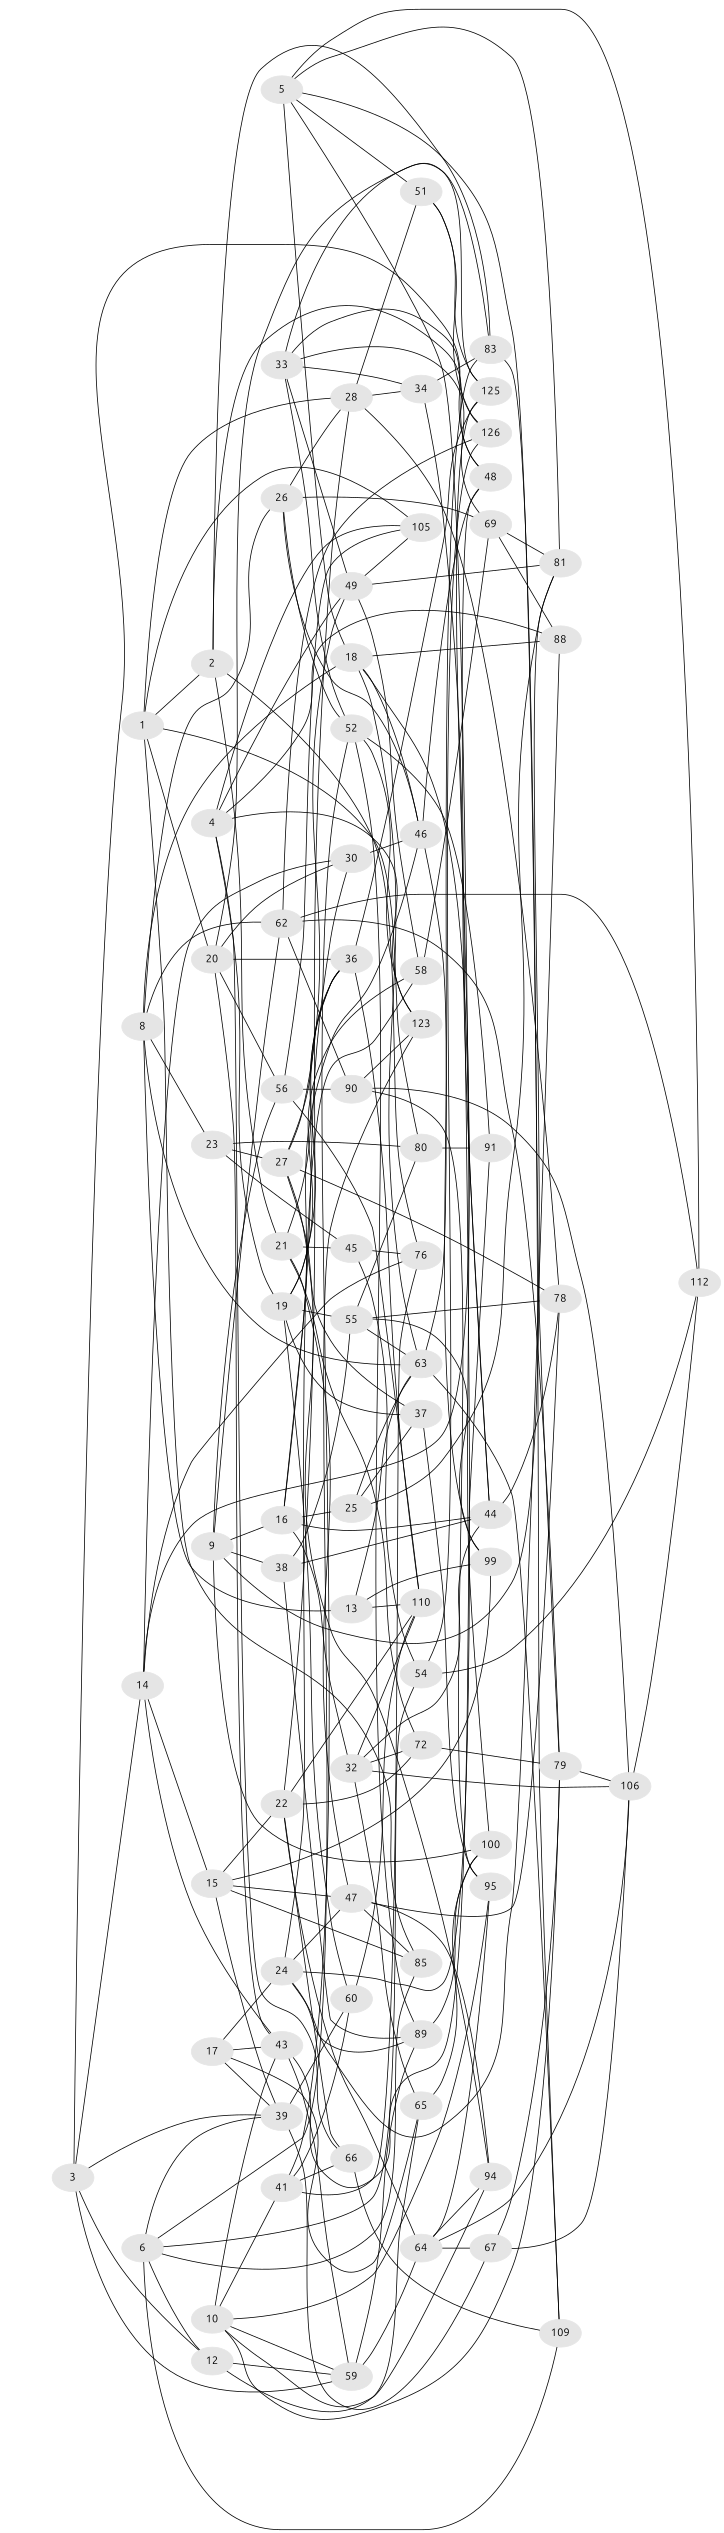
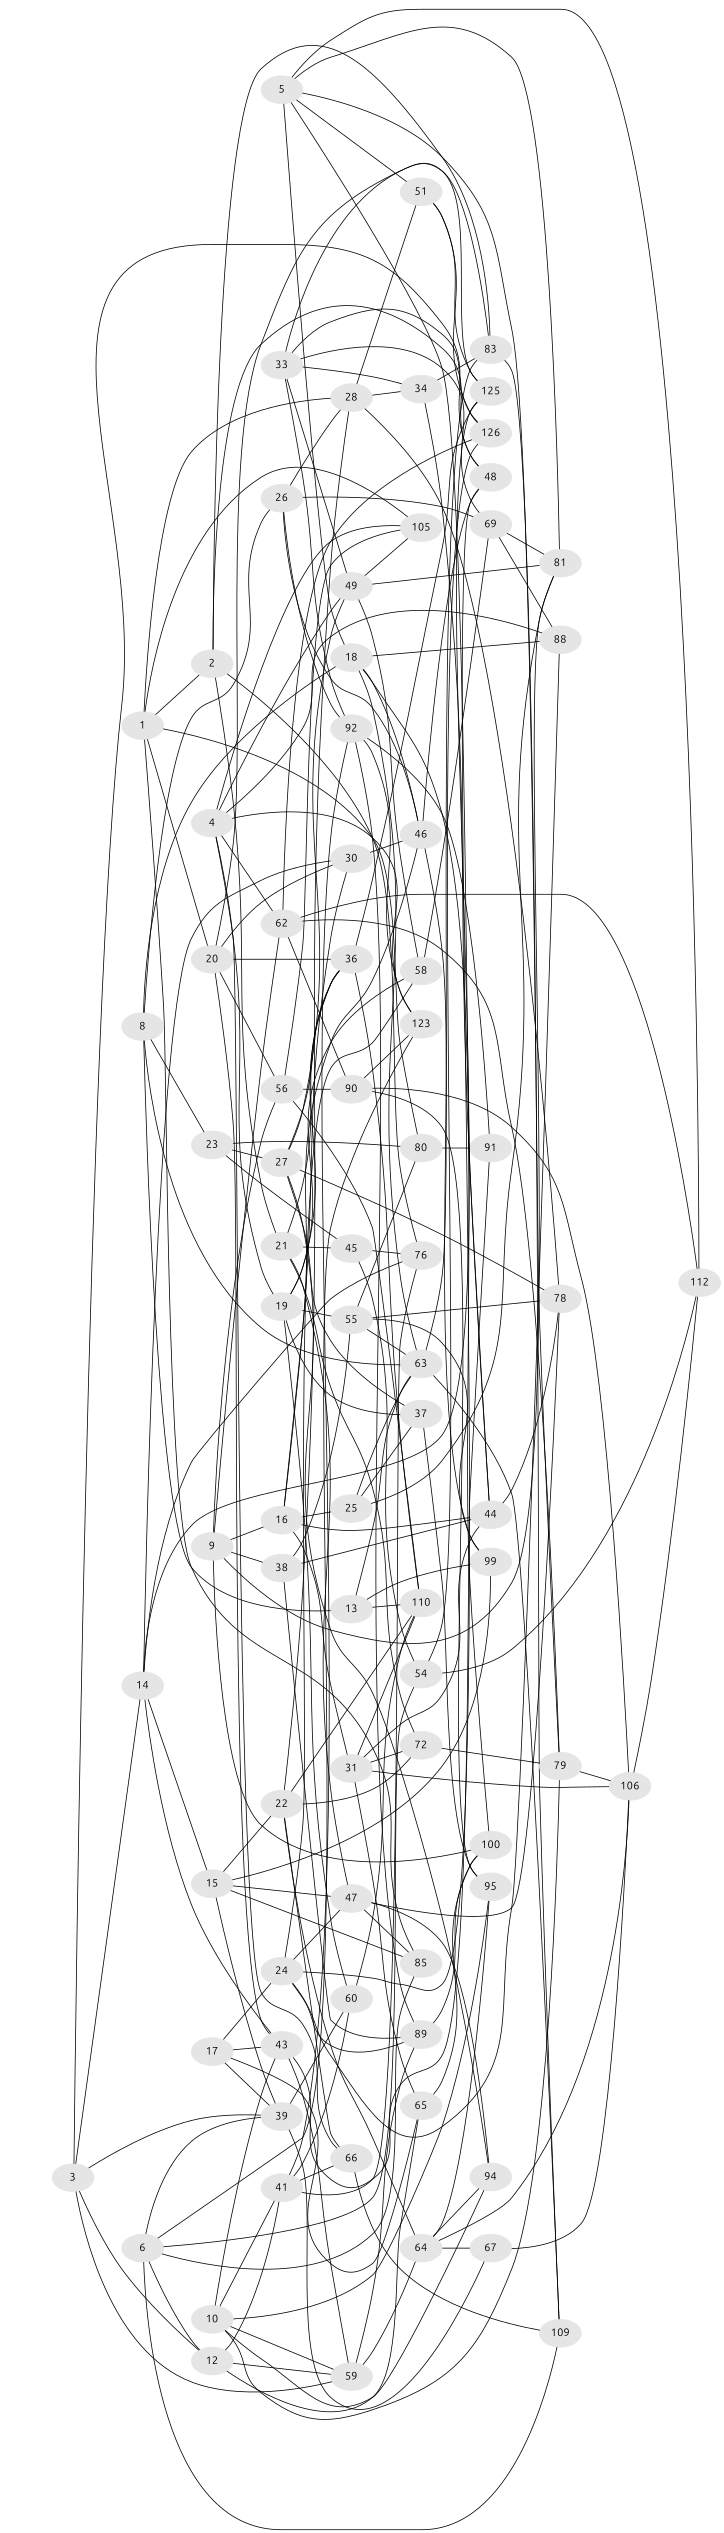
  graph {
    fontname=Ubuntu
    rankdir=LR
    node [color=gray90 fontname=Ubuntu style=filled]
    edge [fontname=Ubuntu]
    1 [super="+117"]
    2 [super="+12"]
    20 [super="+86"]
    28 [super="+68"]
    80
    85
    105
    21 [super="+32"]
    48
    76
    83 [super="+96"]
    56 [super="+73"]
    43 [super="+121"]
    30
    125
    36 [super="+61"]
    51
    78 [super="+118"]
    34
    91
    47 [super="+82"]
    45
    72
    109
    3 [super="+53"]
    n26 [label=12 super="+101"]
    14 [super="+84"]
    39 [super="+42"]
    59 [super="+113"]
    41 [super="+104"]
    65
    15 [super="+122"]
    60
    67
    64 [super="+102"]
    89
    4 [super="+93"]
    19 [super="+57"]
    49 [super="+120"]
    66
    88
    123
    37
    55 [super="+97"]
    58
    81 [super="+119"]
    5 [super="+29"]
    18 [super="+124"]
    44 [super="+103"]
    79 [super="+92"]
    112
    63 [super="+77"]
    100
    46 [super="+50"]
    126
    106 [super="+108"]
    6 [super="+7"]
    54
    8 [super="+35"]
    13
    23
    26 [super="+98"]
    62 [super="+114"]
    99
    110 [super="+128"]
    27 [super="+71"]
-   52 [super="+107"]
+   52 [super="+107" label=92]
    69 [super="+74"]
    90 [super="+127"]
    9 [super="+70"]
    16 [super="+111"]
    38
    25
-   31 [super="+75" label=32]
+   31 [super="+75"]
    10 [super="+40"]
    94
    95
    22 [super="+115"]
    24 [super="+116"]
    17
    33 [super="+87"]
    1 -- 2
    1 -- 20
    1 -- 28
    1 -- 80
    1 -- 85
    1 -- 105
    2 -- 21 [weight=2]
    2 -- 48
    2 -- 76
    2 -- 83
    20 -- 56
    20 -- 43
    20 -- 30
    20 -- 125
    20 -- 36
    28 -- 51
    28 -- 78
    28 -- 34
    80 -- 91
    21 -- 36
    21 -- 47
    21 -- 45
    21 -- 72
    83 -- 109
    56 -- 105
    56 -- 110
    56 -- 90 [weight=2]
    43 -- 91
    43 -- 59
    30 -- 46
    36 -- 125
    36 -- 110
    51 -- 125
    51 -- 126
    34 -- 83
    34 -- 44
    47 -- 85
    47 -- 78
    47 -- 94
    45 -- 76
    45 -- 54
    72 -- 79
    3 -- 48
    3 -- n26 [weight=2]
    3 -- 14
    3 -- 39
    3 -- 59
    n26 -- 59
+   n26 -- 41
    n26 -- 65
    14 -- 76
    14 -- 43
    14 -- 30
    14 -- 125
    14 -- 15
    39 -- 60
    39 -- 67
    59 -- 64
    59 -- 89
    41 -- 76
    41 -- 60
    41 -- 66
    41 -- 52
    65 -- 100
    15 -- 85
    15 -- 47
    15 -- 39
    15 -- 99
    15 -- 22
    60 -- 110
-   67 -- 79
    67 -- 106
    64 -- 67
    64 -- 106
    64 -- 94
    64 -- 95
    89 -- 100
    4 -- 105
    4 -- 19
    4 -- 49
    4 -- 66
    4 -- 88
    4 -- 123
    19 -- 36
    19 -- 60
    19 -- 37
    19 -- 55
    19 -- 58
    49 -- 105
    49 -- 58
    49 -- 81
    66 -- 109
    37 -- 95
    55 -- 80
    55 -- 78
    55 -- 63
    55 -- 99
    58 -- 69
    5 -- 51
    5 -- 81
    5 -- 18
    5 -- 44
    5 -- 79
    5 -- 112
    18 -- 88
    18 -- 63
    18 -- 100
    18 -- 46
    44 -- 78
    79 -- 106
    63 -- 83
    63 -- 109
    46 -- 48
    46 -- 99
    106 -- 112
    6 -- 85
    6 -- 109
    6 -- n26
    6 -- 39
    6 -- 123
    6 -- 54
    54 -- 112
    54 -- 126
    8 -- 18
    8 -- 63
    8 -- 13
    8 -- 23
    8 -- 26
-   8 -- 62
+   4 -- 62
    13 -- 63
    13 -- 99
    13 -- 110
    23 -- 80
    23 -- 45
    23 -- 27
    26 -- 28
    26 -- 46
    26 -- 52
    26 -- 69 [weight=2]
    62 -- 79
    62 -- 112
    62 -- 126
    62 -- 90
    27 -- 36
    27 -- 78
    27 -- 49
    27 -- 37
    27 -- 94
    52 -- 91
    52 -- 89
    52 -- 123
    69 -- 88
    69 -- 81
    90 -- 123
    90 -- 106
    90 -- 95
    9 -- 56
    9 -- 81
    9 -- 100
    9 -- 62
    9 -- 16
    9 -- 38
    16 -- 30
    16 -- 44
    16 -- 46
    16 -- 25
    16 -- 31
    38 -- 89
    38 -- 55
    38 -- 44
    25 -- 37
    25 -- 81
    25 -- 63
    31 -- 72
    31 -- 65
    31 -- 44
    31 -- 106
    31 -- 110
    10 -- 43
    10 -- 59
    10 -- 41
    10 -- 79
    10 -- 94
    10 -- 95
    22 -- 28
    22 -- 72
    22 -- 64
    22 -- 66
    22 -- 110
    24 -- 48
    24 -- 47
    24 -- 89
    24 -- 88
    24 -- 58
    17 -- 43
    17 -- 39
    17 -- 65
    17 -- 24
    33 -- 83
    33 -- 34
    33 -- 49
    33 -- 126
    33 -- 52
    33 -- 69
  }
